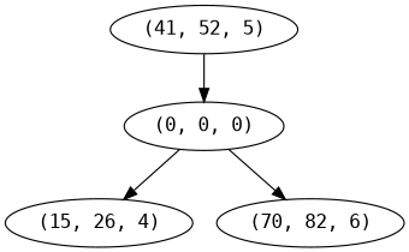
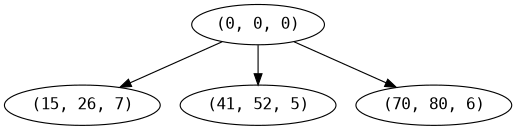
  digraph {
    fontname="DejaVu Sans Mono"
    node [fontname="DejaVu Sans Mono"]
    edge [fontname="DejaVu Sans Mono"]
    "(0, 0, 0)"
-   "(15, 26, 7)" [label="(15, 26, 4)"]
+   "(15, 26, 7)"
    n3 [label="(41, 52, 5)"]
-   "(70, 82, 6)"
+   "(70, 82, 6)" [label="(70, 80, 6)"]
    "(0, 0, 0)" -> "(15, 26, 7)"
-   n3 -> "(0, 0, 0)"
+   "(0, 0, 0)" -> n3
    "(0, 0, 0)" -> "(70, 82, 6)"
  }
